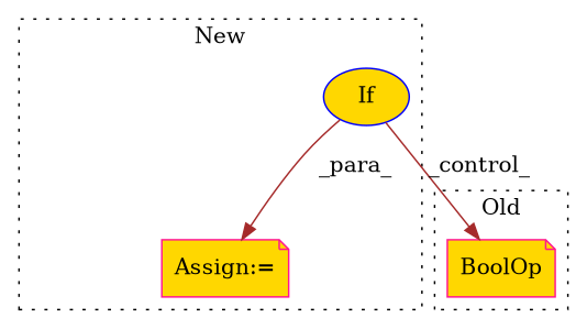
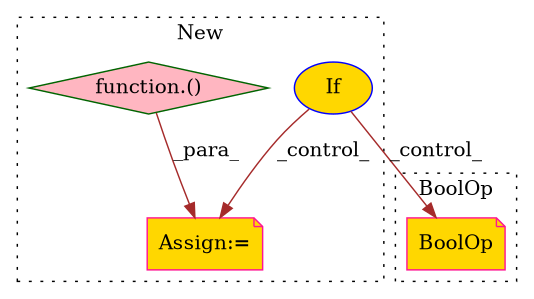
  digraph {
    node [color=deeppink fillcolor=gold l=3 shape=note style=filled]
    edge [color=brown]
+   n1 [a=75 color=darkgreen fillcolor=lightpink l="20,1" label="function.()" s="1458,1483" shape=diamond]
    n2 [a=96 color=blue label=If s=1338 shape=ellipse]
    n3 [a=68 label="Assign:=" s=1455]
    n4 [a=72 l=48 label=BoolOp s=1012]
    subgraph cluster_1 {
      label=New
      style=dotted
+     n1
      n2
      n3
    }
    subgraph cluster_2 {
-     label=Old
+     label=BoolOp
      style=dotted
      n4
    }
-   n2 -> n3 [label=_para_]
+   n1 -> n3 [label=_para_]
+   n2 -> n3 [label=_control_]
    n2 -> n4 [label=_control_]
  }
